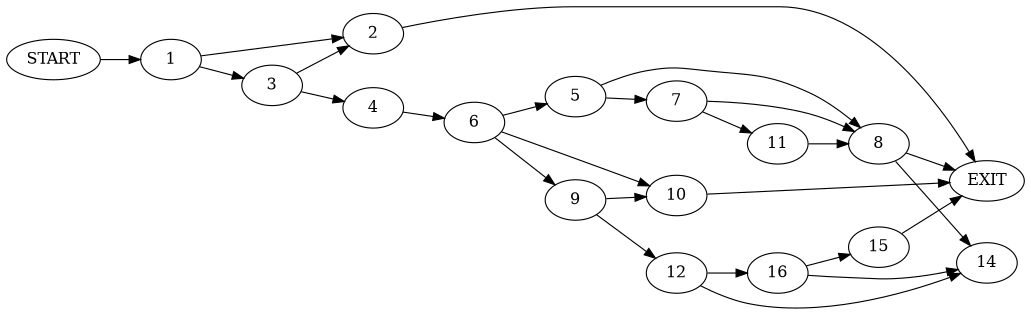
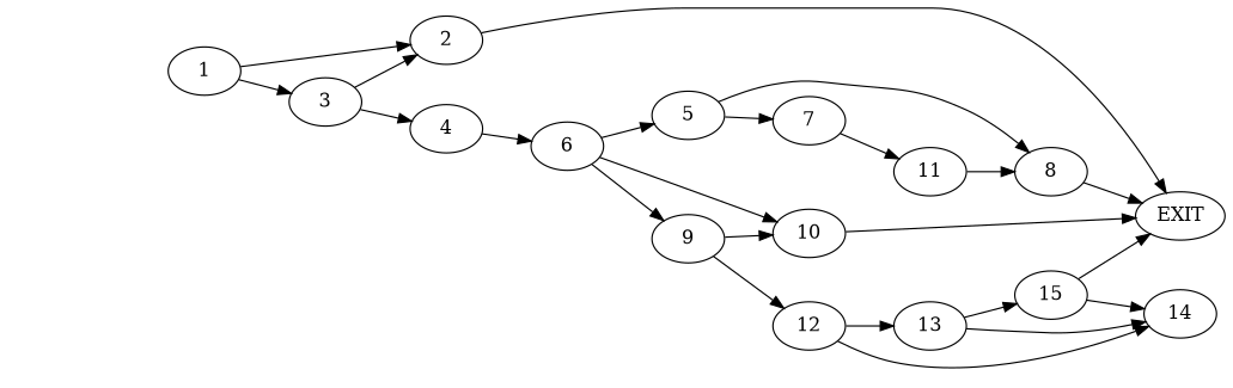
  digraph {
    rankdir=LR
-   n1 [label=START]
    1
    2
    3
    n5 [label=EXIT]
    4
    6
    5
    7
    8
    9
    10
    11
    12
-   13 [label=16]
+   13
    14
    15
-   n1 -> 1
    1 -> 2
    1 -> 3
    2 -> n5
    3 -> 2
    3 -> 4
    4 -> 6
    6 -> 5
    6 -> 9
    6 -> 10
    5 -> 7
    5 -> 8
-   7 -> 8
    7 -> 11
    8 -> n5
    9 -> 10
    9 -> 12
    10 -> n5
    11 -> 8
    12 -> 13
    12 -> 14
    13 -> 14
    13 -> 15
    15 -> n5
-   8 -> 14
+   15 -> 14
  }
